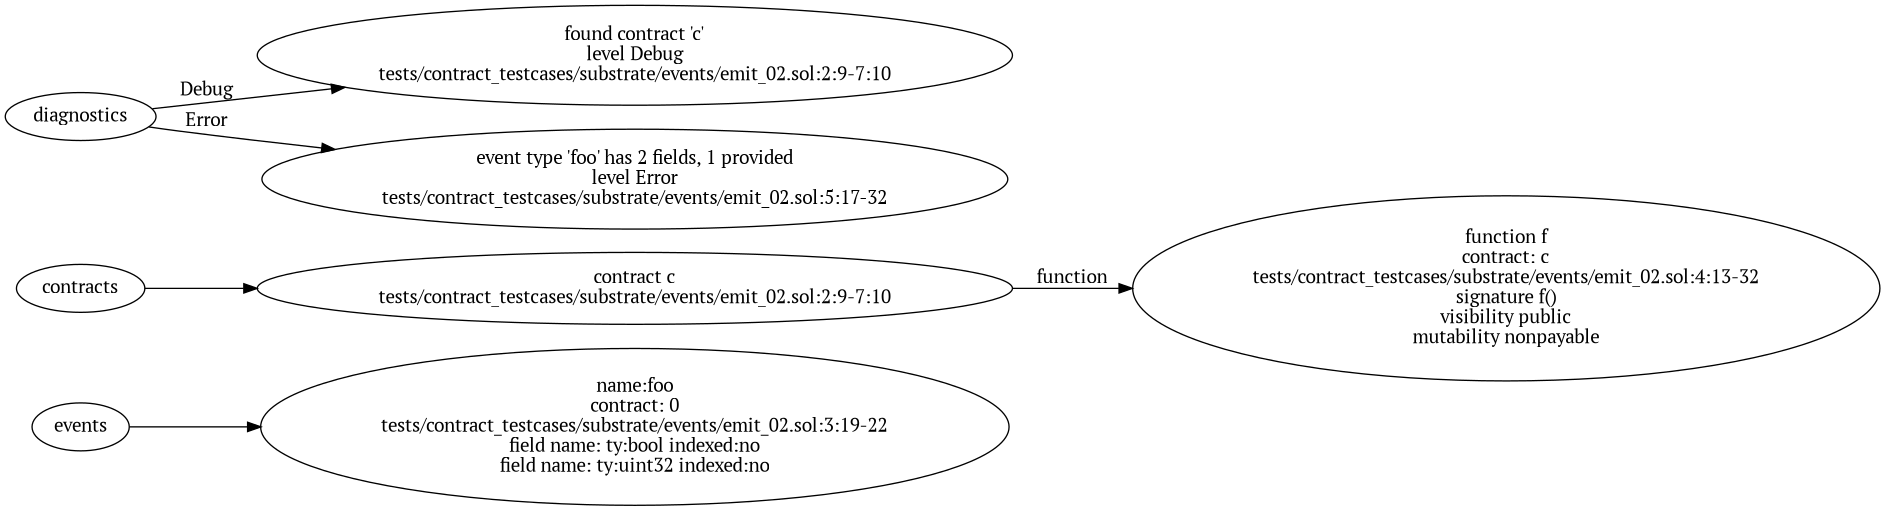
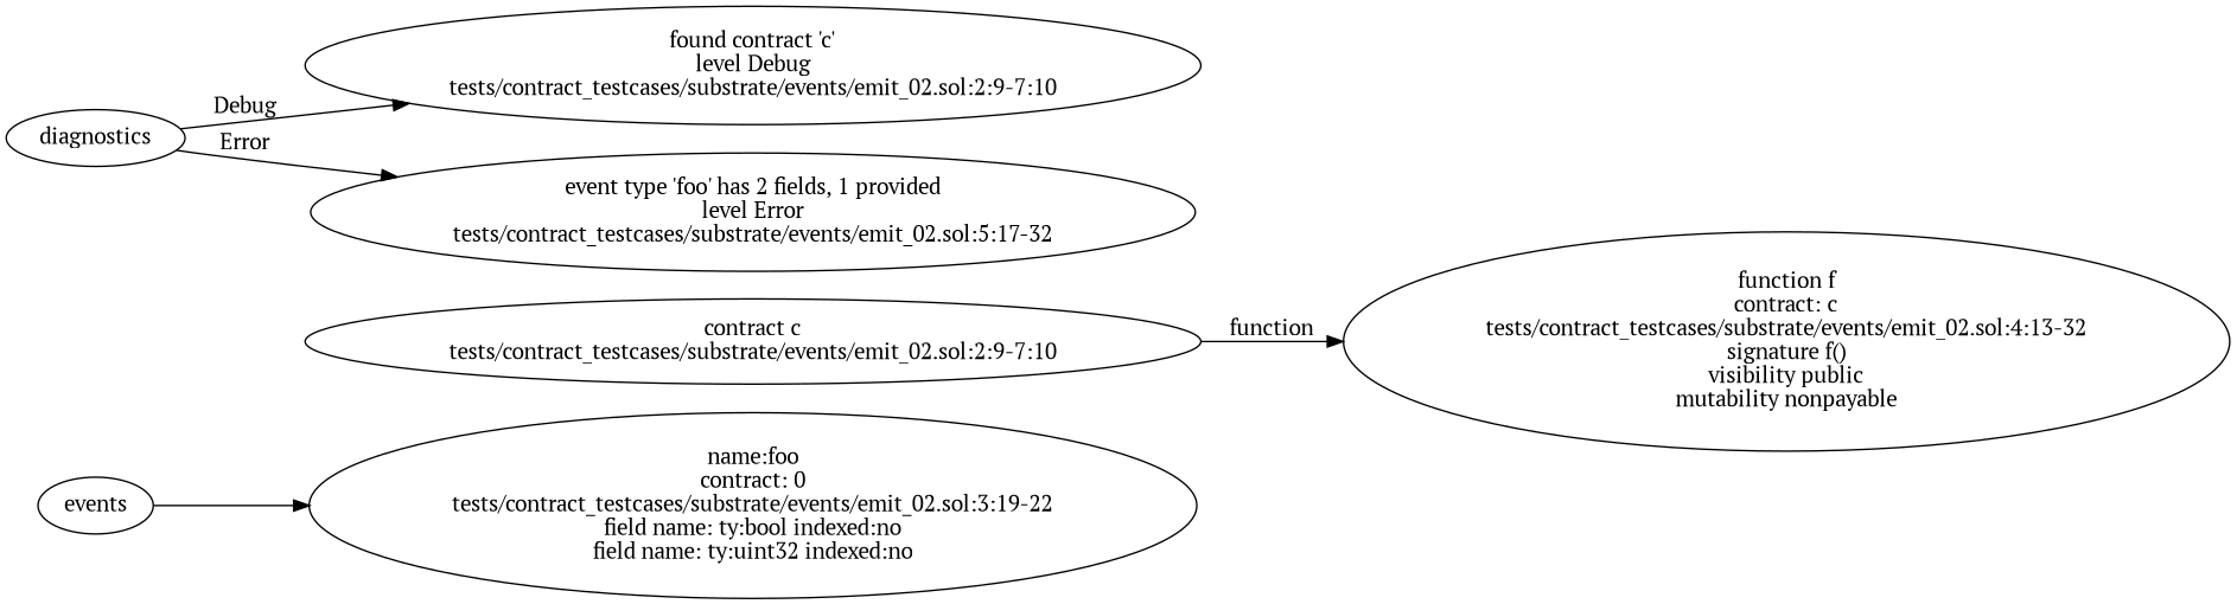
  strict digraph {
    rankdir=LR
    fontname="PT Serif"
    node [fontname="PT Serif"]
    edge [fontname="PT Serif"]
    n1 [label="name:foo\ncontract: 0\ntests/contract_testcases/substrate/events/emit_02.sol:3:19-22\nfield name: ty:bool indexed:no\nfield name: ty:uint32 indexed:no"]
    n2 [label="contract c\ntests/contract_testcases/substrate/events/emit_02.sol:2:9-7:10"]
    n3 [label="function f\ncontract: c\ntests/contract_testcases/substrate/events/emit_02.sol:4:13-32\nsignature f()\nvisibility public\nmutability nonpayable"]
    n4 [label="found contract 'c'\nlevel Debug\ntests/contract_testcases/substrate/events/emit_02.sol:2:9-7:10"]
    n5 [label="event type 'foo' has 2 fields, 1 provided\nlevel Error\ntests/contract_testcases/substrate/events/emit_02.sol:5:17-32"]
    events
-   contracts
    diagnostics
    n2 -> n3 [label=function]
    events -> n1
-   contracts -> n2
    diagnostics -> n4 [label=Debug]
    diagnostics -> n5 [label=Error]
  }
